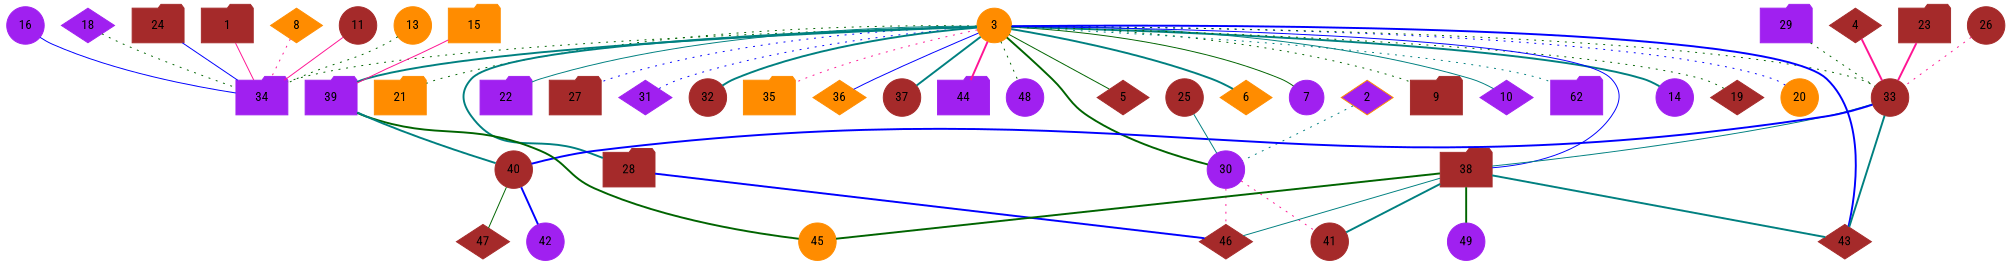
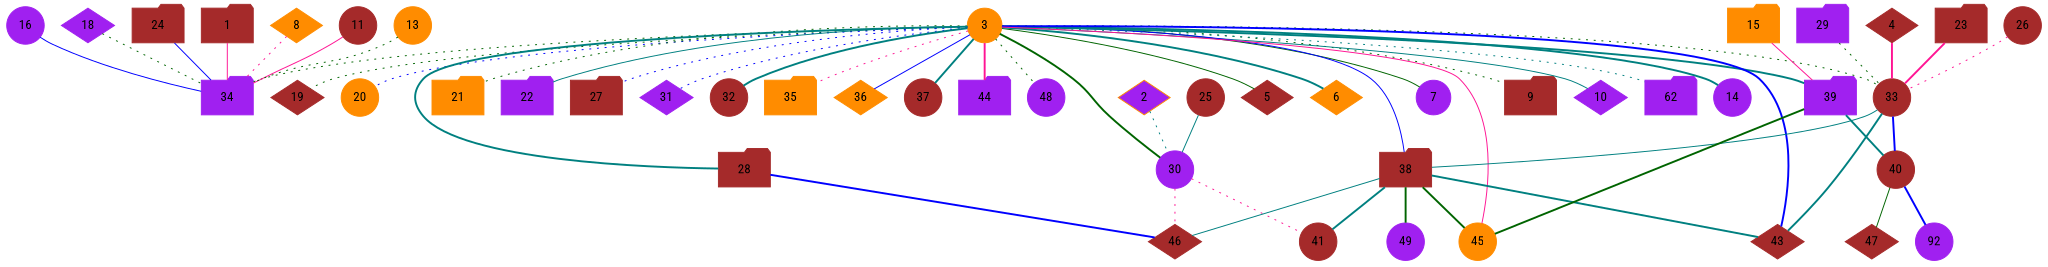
  graph {
    fontname="Roboto Condensed"
    node [color=brown fontname="Roboto Condensed" shape=circle style=filled]
    edge [color=teal fontname="Roboto Condensed" style=bold weight=1.0]
    1 [shape=folder]
    34 [color=purple shape=folder]
    2 [color=darkorange fillcolor=purple shape=diamond]
    30 [color=purple]
    46 [shape=diamond]
    41
    3 [color=darkorange]
    5 [shape=diamond]
    6 [color=darkorange shape=diamond]
    7 [color=purple]
    9 [shape=folder]
    10 [color=purple shape=diamond]
    n13 [color=purple label=62 shape=folder]
    14 [color=purple]
    19 [shape=diamond]
    20 [color=darkorange]
    21 [color=darkorange shape=folder]
    22 [color=purple shape=folder]
    27 [shape=folder]
    28 [shape=folder]
    31 [color=purple shape=diamond]
    32
    33
    35 [color=darkorange shape=folder]
    36 [color=darkorange shape=diamond]
    37
    38 [shape=folder]
    39 [color=purple shape=folder]
    43 [shape=diamond]
    44 [color=purple shape=folder]
    45 [color=darkorange]
    48 [color=purple]
    40
    49 [color=purple]
    4 [shape=diamond]
    8 [color=darkorange shape=diamond]
    11
    13 [color=darkorange]
    15 [color=darkorange shape=folder]
    16 [color=purple]
-   42 [color=purple]
+   42 [color=purple label=92]
    47 [shape=diamond]
    18 [color=purple shape=diamond]
    23 [shape=folder]
    24 [shape=folder]
    25
    26
    29 [color=purple shape=folder]
    1 -- 34 [color=deeppink style=solid]
    2 -- 30 [style=dotted]
    30 -- 46 [color=deeppink style=dotted]
    30 -- 41 [color=deeppink style=dotted]
    3 -- 34 [color=darkgreen style=dotted weight=2.0]
    3 -- 30 [color=darkgreen]
    3 -- 5 [color=darkgreen style=solid]
    3 -- 6
    3 -- 7 [color=darkgreen style=solid]
    3 -- 9 [color=darkgreen style=dotted]
    3 -- 10 [style=solid]
    3 -- n13 [style=dotted]
    3 -- 14
    3 -- 19 [color=darkgreen style=dotted]
    3 -- 20 [color=blue style=dotted]
    3 -- 21 [color=darkgreen style=dotted]
    3 -- 22 [style=solid]
    3 -- 27 [color=blue style=dotted]
    3 -- 28
    3 -- 31 [color=blue style=dotted]
    3 -- 32
    3 -- 33 [color=darkgreen style=dotted]
    3 -- 35 [color=deeppink style=dotted]
    3 -- 36 [color=blue style=solid weight=2.0]
    3 -- 37
    3 -- 38 [color=blue style=solid]
    3 -- 39
    3 -- 43 [color=blue]
    3 -- 44 [color=deeppink]
+   3 -- 45 [color=deeppink style=solid]
    3 -- 48 [color=darkgreen style=dotted]
    28 -- 46 [color=blue]
    33 -- 38 [style=solid]
    33 -- 43
    33 -- 40 [color=blue]
    38 -- 46 [style=solid]
    38 -- 41
    38 -- 43
    38 -- 45 [color=darkgreen]
    38 -- 49 [color=darkgreen]
    39 -- 45 [color=darkgreen]
    39 -- 40
    40 -- 42 [color=blue]
    40 -- 47 [color=darkgreen style=solid]
    4 -- 33 [color=deeppink]
    8 -- 34 [color=deeppink style=dotted]
    11 -- 34 [color=deeppink style=solid]
    13 -- 34 [color=darkgreen style=dotted]
    15 -- 39 [color=deeppink style=solid]
    16 -- 34 [color=blue style=solid]
    18 -- 34 [color=darkgreen style=dotted]
    23 -- 33 [color=deeppink]
    24 -- 34 [color=blue style=solid]
    25 -- 30 [style=solid]
    26 -- 33 [color=deeppink style=dotted]
    29 -- 33 [color=darkgreen style=dotted]
  }
